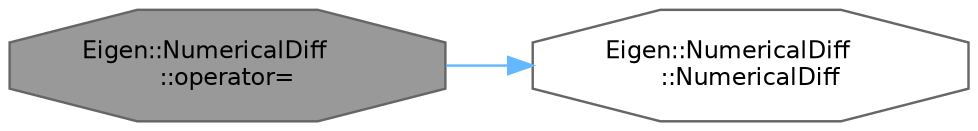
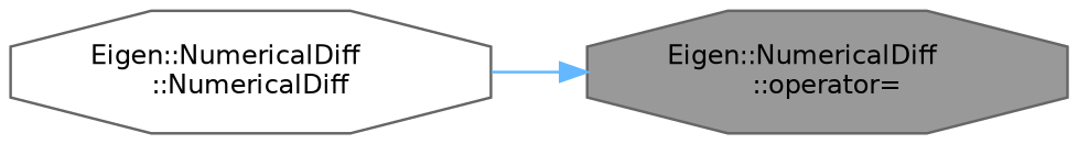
  digraph {
    rankdir=LR
    node [fontname=Helvetica fontsize=10 shape=octagon style=filled]
    n1 [color=gray40 fillcolor=grey60 fontcolor=black height=0.2 label="Eigen::NumericalDiff\l::operator=" width=0.4]
    n2 [color=grey40 fillcolor=white height=0.2 label="Eigen::NumericalDiff\l::NumericalDiff" width=0.4]
-   n1 -> n2 [color=steelblue1 fontname=Helvetica fontsize=10 labelfontname=Helvetica labelfontsize=10 style=solid]
+   n2 -> n1 [color=steelblue1 fontname=Helvetica fontsize=10 labelfontname=Helvetica labelfontsize=10 style=solid]
  }
